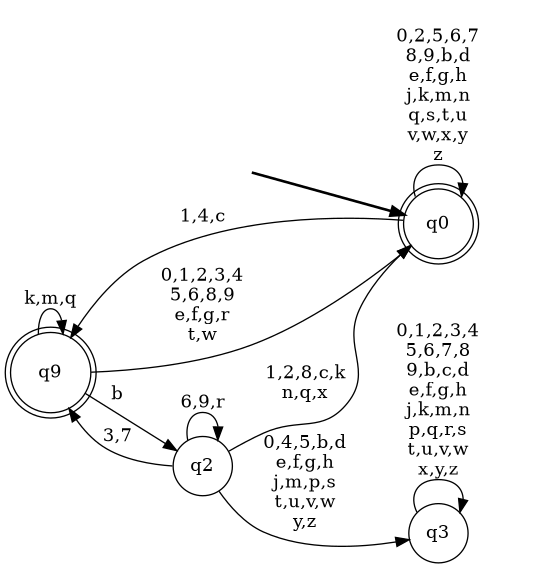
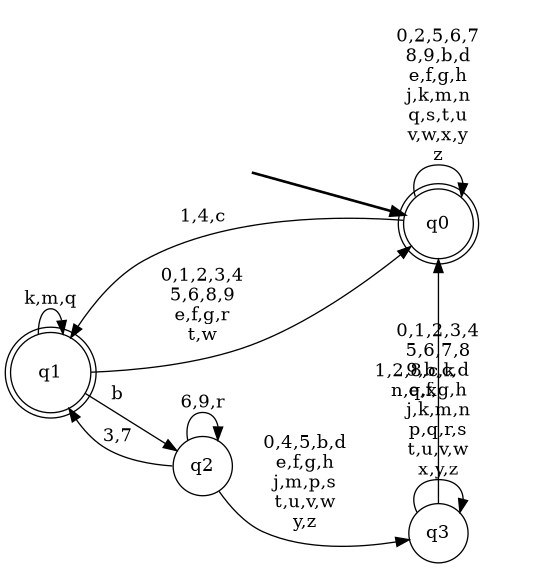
  digraph {
    rankdir=LR
    node [shape=doublecircle style="rounded,filled" color=black fillcolor=white]
    __start0 [height=0 shape=none style=invis width=0 color="" fillcolor=""]
    n2 [label=q0]
-   n3 [label=q9]
+   n3 [label=q1]
    n4 [label=q2 shape=circle style=filled]
    n5 [label=q3 shape=circle style=filled]
    subgraph cluster_1 {
      nodesep=0.15
      ranksep=0.15
      style=invis
      __start0
      n2
    }
    __start0 -> n2 [penwidth=2]
    n2 -> n2 [label="0,2,5,6,7\n8,9,b,d\ne,f,g,h\nj,k,m,n\nq,s,t,u\nv,w,x,y\nz"]
    n2 -> n3 [label="1,4,c"]
    n3 -> n2 [label="0,1,2,3,4\n5,6,8,9\ne,f,g,r\nt,w"]
    n3 -> n3 [label="k,m,q"]
    n3 -> n4 [label=b]
-   n4 -> n2 [label="1,2,8,c,k\nn,q,x"]
+   n5 -> n2 [label="1,2,8,c,k\nn,q,x"]
    n4 -> n3 [label="3,7"]
    n4 -> n4 [label="6,9,r"]
    n4 -> n5 [label="0,4,5,b,d\ne,f,g,h\nj,m,p,s\nt,u,v,w\ny,z"]
    n5 -> n5 [label="0,1,2,3,4\n5,6,7,8\n9,b,c,d\ne,f,g,h\nj,k,m,n\np,q,r,s\nt,u,v,w\nx,y,z"]
  }
